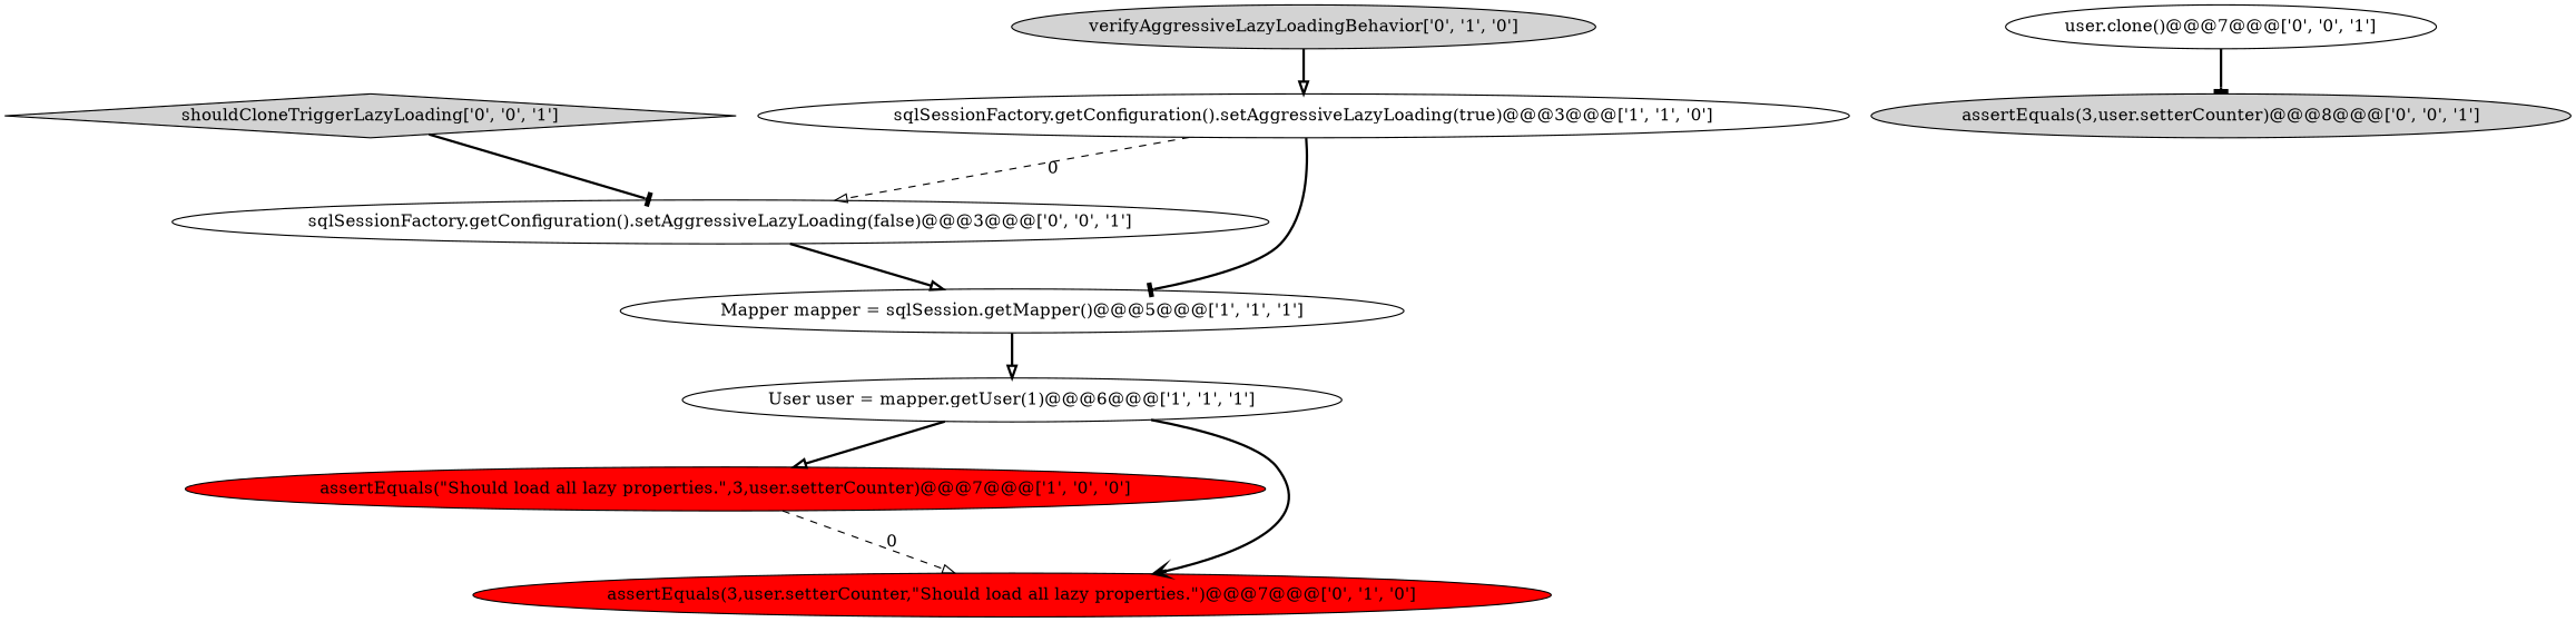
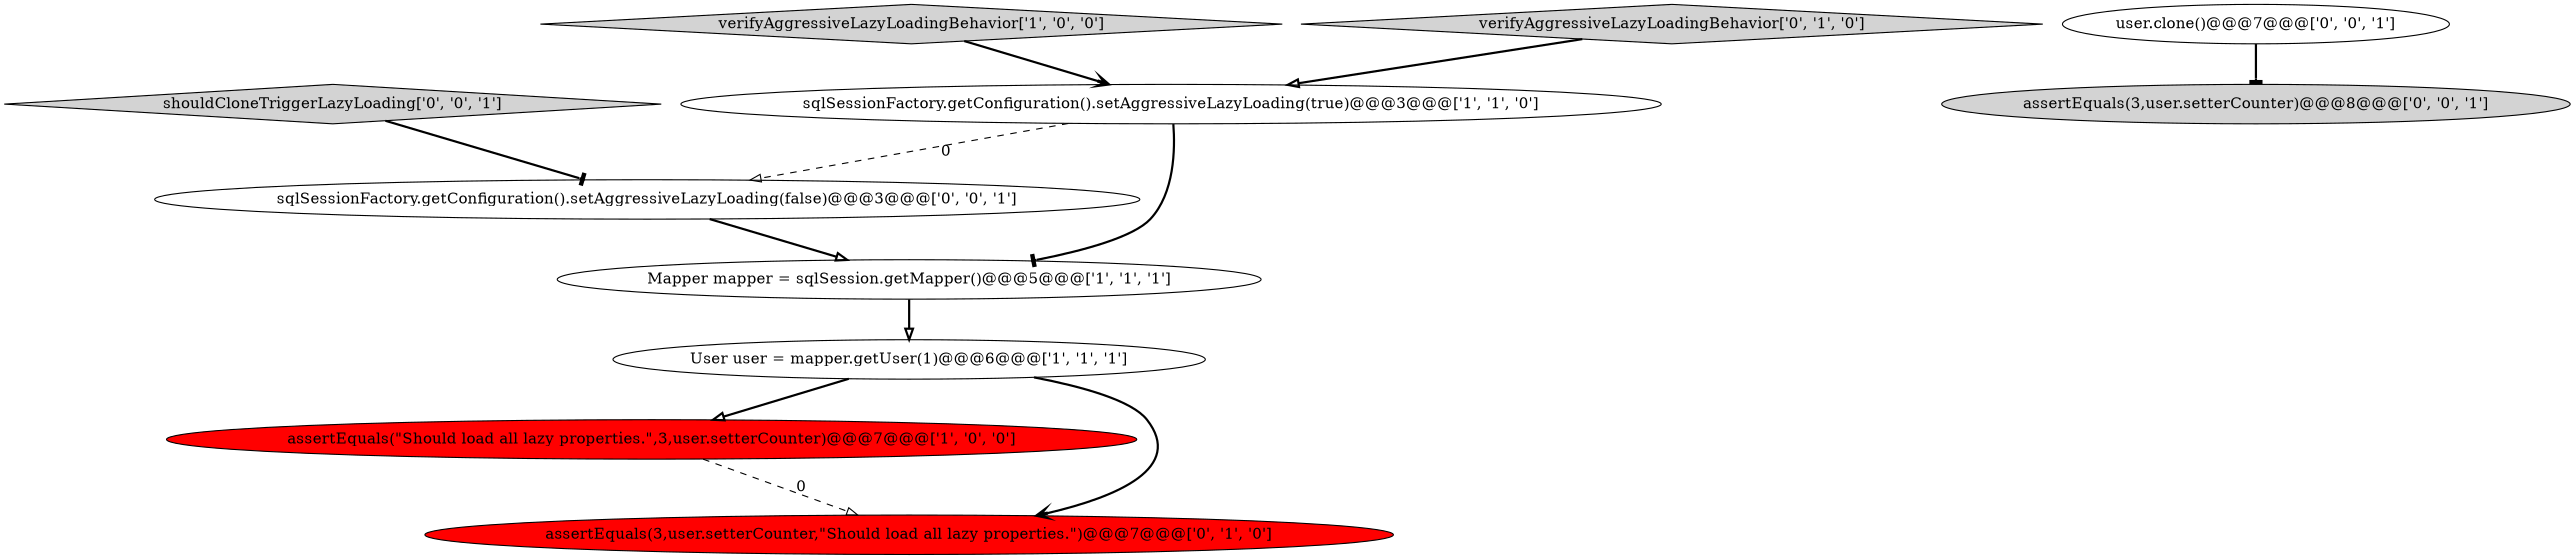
  digraph {
    node [fillcolor=white shape=ellipse style=filled]
    edge [arrowhead=onormal style=bold]
    n1 [fillcolor=lightgray label="shouldCloneTriggerLazyLoading['0', '0', '1']" shape=diamond]
    n2 [label="sqlSessionFactory.getConfiguration().setAggressiveLazyLoading(false)@@@3@@@['0', '0', '1']"]
    n3 [label="Mapper mapper = sqlSession.getMapper()@@@5@@@['1', '1', '1']"]
    n4 [fillcolor=lightgray label="assertEquals(3,user.setterCounter)@@@8@@@['0', '0', '1']"]
+   n5 [fillcolor=lightgray label="verifyAggressiveLazyLoadingBehavior['1', '0', '0']" shape=diamond]
    n6 [label="sqlSessionFactory.getConfiguration().setAggressiveLazyLoading(true)@@@3@@@['1', '1', '0']"]
    n7 [label="User user = mapper.getUser(1)@@@6@@@['1', '1', '1']"]
-   n8 [fillcolor=lightgray label="verifyAggressiveLazyLoadingBehavior['0', '1', '0']"]
+   n8 [fillcolor=lightgray label="verifyAggressiveLazyLoadingBehavior['0', '1', '0']" shape=diamond]
    n9 [fillcolor=red label="assertEquals(\"Should load all lazy properties.\",3,user.setterCounter)@@@7@@@['1', '0', '0']"]
    n10 [fillcolor=red label="assertEquals(3,user.setterCounter,\"Should load all lazy properties.\")@@@7@@@['0', '1', '0']"]
    n11 [label="user.clone()@@@7@@@['0', '0', '1']"]
    n1 -> n2 [arrowhead=tee]
    n2 -> n3
    n3 -> n7
+   n5 -> n6 [arrowhead=vee]
    n6 -> n2 [label=0 style=dashed]
    n6 -> n3 [arrowhead=tee]
    n7 -> n9
    n7 -> n10 [arrowhead=vee]
    n8 -> n6
    n9 -> n10 [label=0 style=dashed]
    n11 -> n4 [arrowhead=tee]
  }
